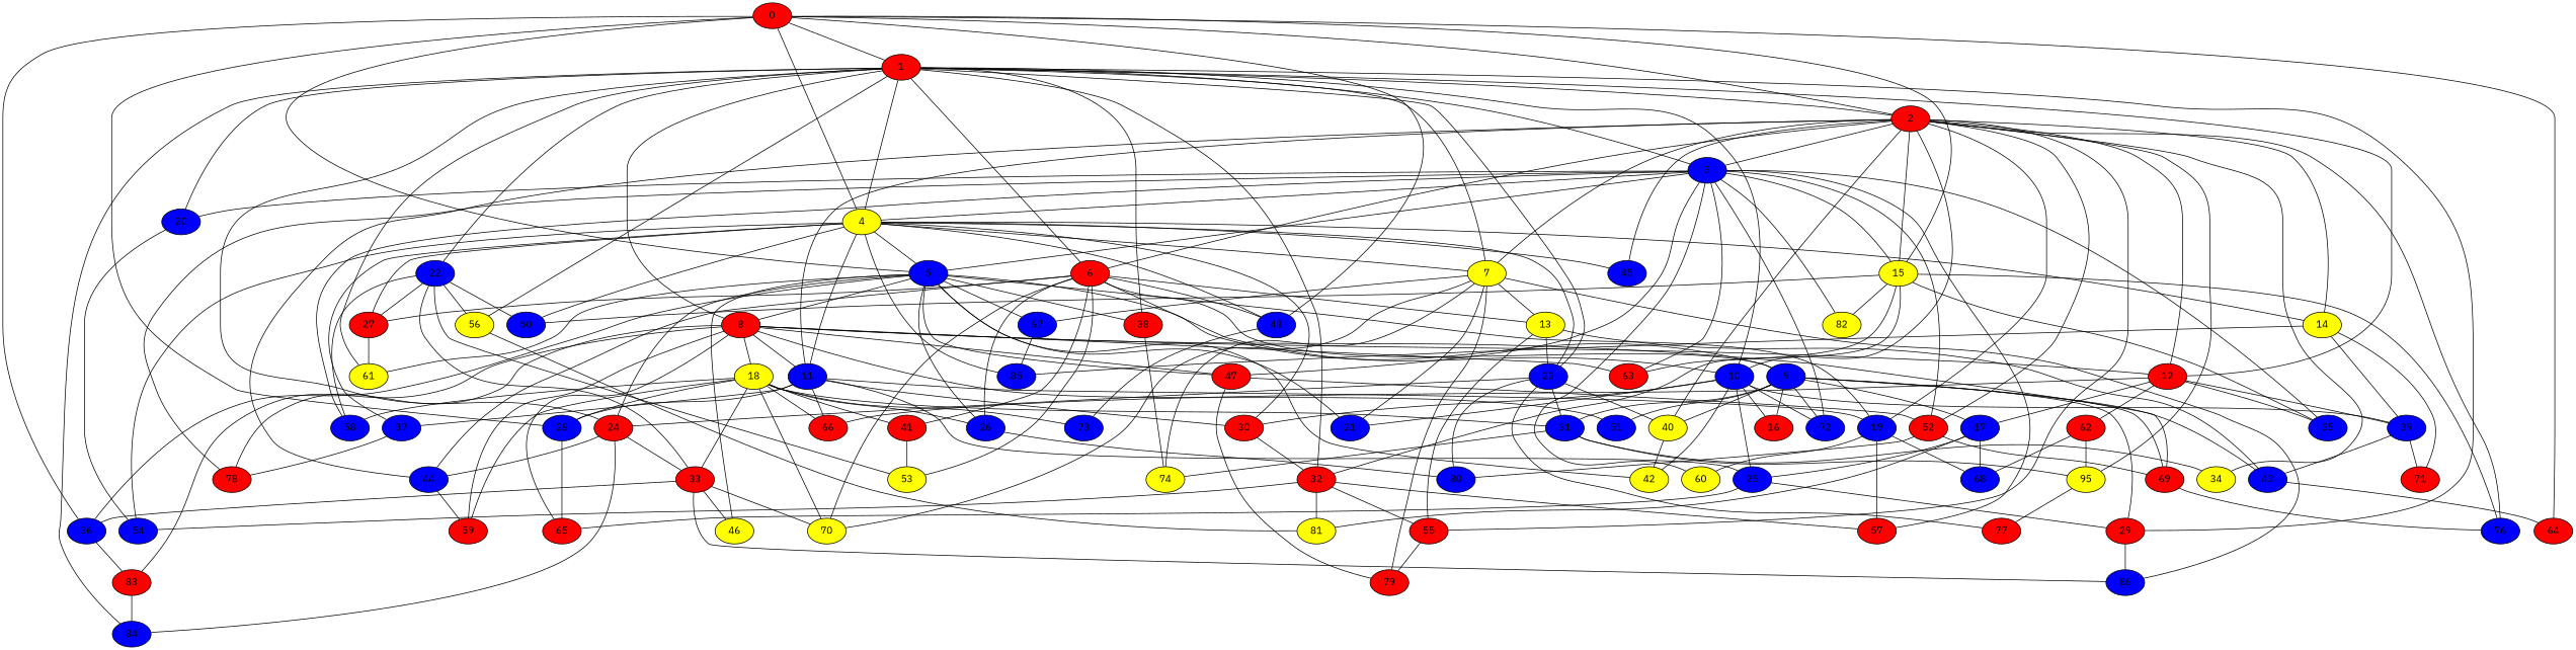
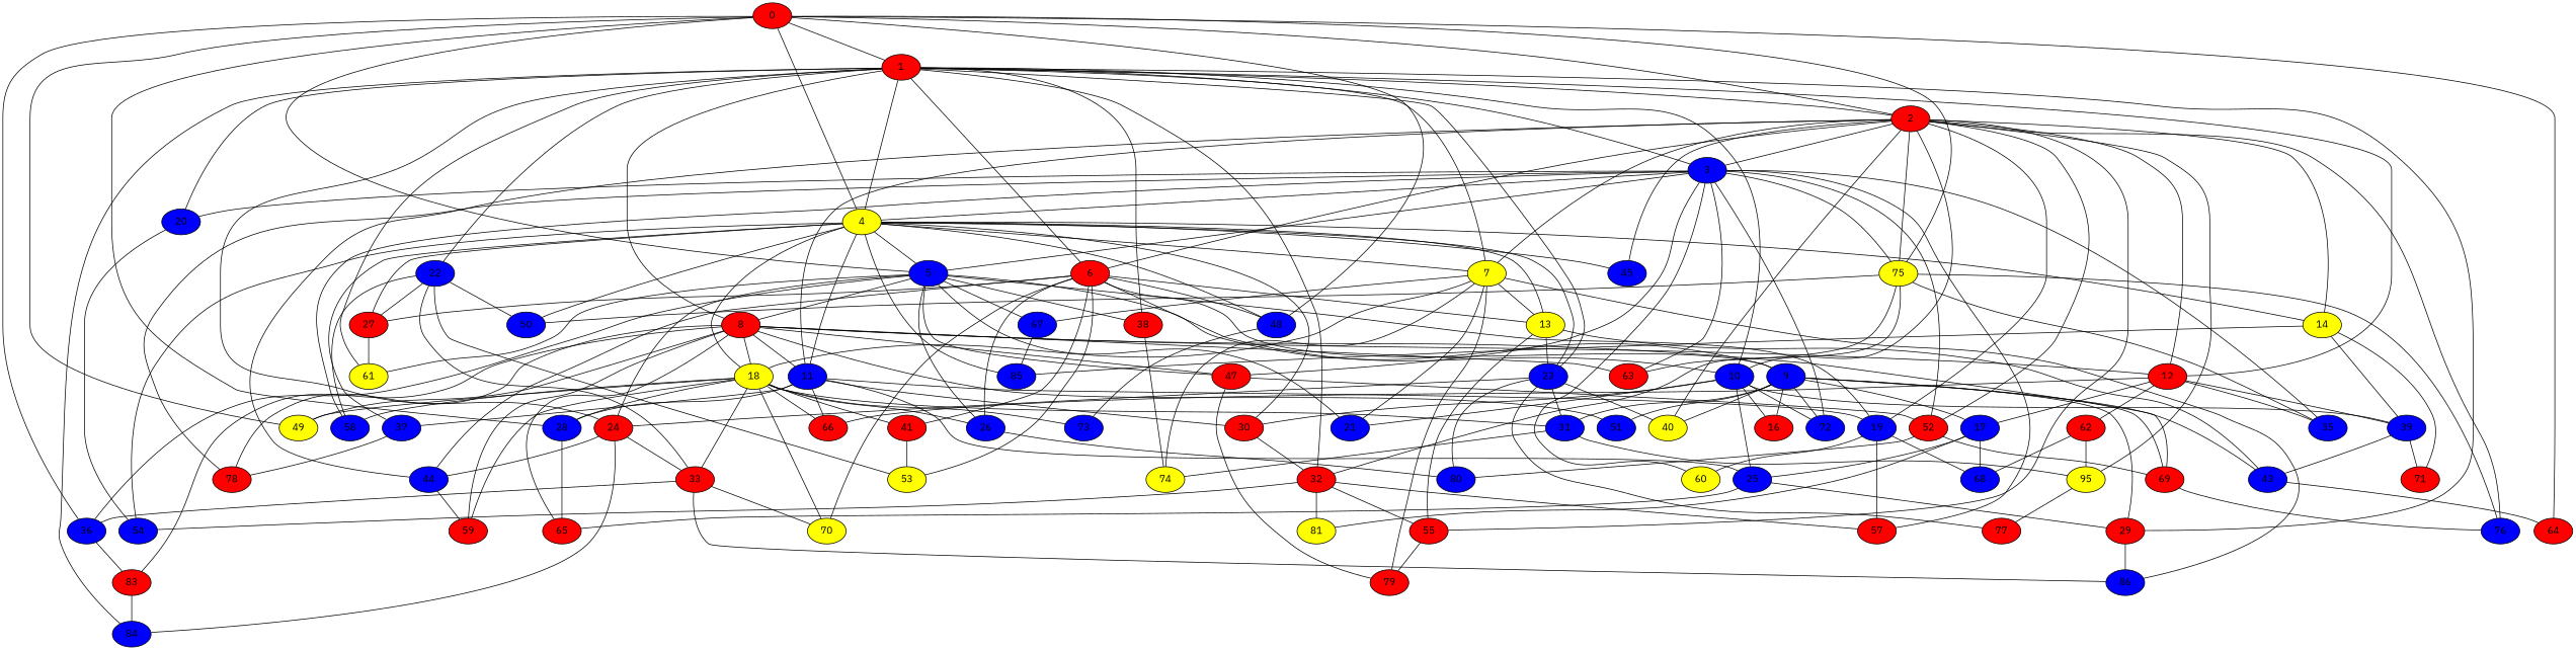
  graph {
    fontname="IBM Plex Sans"
    node [fillcolor=blue fontname="IBM Plex Sans" style=filled]
    edge [fontname="IBM Plex Sans"]
    0 [fillcolor=red]
    1 [fillcolor=red]
    2 [fillcolor=red]
    4 [fillcolor=yellow]
    5
-   15 [fillcolor=yellow]
+   15 [fillcolor=yellow label=75]
    28
    36
    48
+   49 [fillcolor=yellow]
    64 [fillcolor=red]
    3
    6 [fillcolor=red]
    7 [fillcolor=yellow]
    8 [fillcolor=red]
    10
    12 [fillcolor=red]
    20
    22
    23
    24 [fillcolor=red]
    29 [fillcolor=red]
    32 [fillcolor=red]
    38 [fillcolor=red]
-   56 [fillcolor=yellow]
    61 [fillcolor=yellow]
    84
    11
    14 [fillcolor=yellow]
    19
-   34 [fillcolor=yellow]
    40 [fillcolor=yellow]
    44
    45
    52 [fillcolor=red]
    55 [fillcolor=red]
    n37 [fillcolor=yellow label=95]
    76
    13 [fillcolor=yellow]
    18 [fillcolor=yellow]
    27 [fillcolor=red]
    30 [fillcolor=red]
    37
    50
    54
    85
    47 [fillcolor=red]
    9
    21
    26
-   42 [fillcolor=yellow]
-   46 [fillcolor=yellow]
    67
    35
    63 [fillcolor=red]
-   82 [fillcolor=yellow]
    65 [fillcolor=red]
    83 [fillcolor=red]
    73
    57 [fillcolor=red]
    58
    60 [fillcolor=yellow]
    72
    78 [fillcolor=red]
    41 [fillcolor=red]
    53 [fillcolor=yellow]
    70 [fillcolor=yellow]
    74 [fillcolor=yellow]
    79 [fillcolor=red]
    86
    51
    59 [fillcolor=red]
    69 [fillcolor=red]
    16 [fillcolor=red]
    25
    39
    17
    66 [fillcolor=red]
    62 [fillcolor=red]
    33 [fillcolor=red]
    31
    77 [fillcolor=red]
    80
    81 [fillcolor=yellow]
    71 [fillcolor=red]
    68
    43
    0 -- 1
    0 -- 2
    0 -- 4
    0 -- 5
    0 -- 15
    0 -- 28
    0 -- 36
    0 -- 48
+   0 -- 49
    0 -- 64
    1 -- 2
    1 -- 4
    1 -- 3
    1 -- 6
    1 -- 7
    1 -- 8
    1 -- 10
    1 -- 12
    1 -- 20
    1 -- 22
    1 -- 23
    1 -- 24
    1 -- 29
    1 -- 32
    1 -- 38
-   1 -- 56
    1 -- 61
    1 -- 84
    2 -- 15
    2 -- 3
    2 -- 6
    2 -- 7
    2 -- 10
    2 -- 12
    2 -- 11
    2 -- 14
    2 -- 19
-   2 -- 34
    2 -- 40
    2 -- 44
    2 -- 45
    2 -- 52
    2 -- 55
    2 -- n37
    2 -- 76
    4 -- 5
    4 -- 48
    4 -- 7
    4 -- 23
    4 -- 11
    4 -- 14
    4 -- 45
+   4 -- 13
+   4 -- 18
    4 -- 27
    4 -- 30
    4 -- 37
    4 -- 50
    4 -- 54
    4 -- 85
    5 -- 36
    5 -- 8
    5 -- 24
    5 -- 38
    5 -- 61
    5 -- 19
    5 -- 47
    5 -- 9
    5 -- 21
    5 -- 26
-   5 -- 42
-   5 -- 46
    5 -- 67
    15 -- 32
    15 -- 76
    15 -- 50
    15 -- 35
    15 -- 63
-   15 -- 82
    28 -- 65
    36 -- 83
    48 -- 73
    3 -- 4
    3 -- 5
    3 -- 15
    3 -- 20
    3 -- 52
    3 -- 47
    3 -- 35
    3 -- 63
-   3 -- 82
    3 -- 57
    3 -- 58
    3 -- 60
    3 -- 72
    3 -- 78
    6 -- 48
    6 -- 10
    6 -- 44
    6 -- 13
    6 -- 27
    6 -- 9
    6 -- 26
    6 -- 41
    6 -- 53
    6 -- 70
    7 -- 13
-   7 -- 70
+   7 -- 18
    7 -- 21
    7 -- 67
    7 -- 74
    7 -- 79
    7 -- 86
+   8 -- 49
    8 -- 12
    8 -- 11
    8 -- 18
    8 -- 47
    8 -- 63
    8 -- 65
    8 -- 83
    8 -- 78
    8 -- 51
    8 -- 59
    8 -- 69
    10 -- 30
    10 -- 21
-   10 -- 42
    10 -- 72
    10 -- 16
    10 -- 25
    10 -- 39
    12 -- 35
    12 -- 39
    12 -- 17
    12 -- 66
    12 -- 62
    20 -- 54
-   22 -- 56
    22 -- 27
    22 -- 50
    22 -- 58
    22 -- 53
    22 -- 33
    23 -- 24
    23 -- 40
    23 -- 31
    23 -- 77
    23 -- 80
    24 -- 84
    24 -- 44
    24 -- 33
    29 -- 86
    32 -- 55
    32 -- 54
    32 -- 57
    32 -- 81
    38 -- 74
-   56 -- 81
    11 -- 28
    11 -- 19
    11 -- 30
    11 -- 37
    11 -- 25
    11 -- 66
    14 -- 85
    14 -- 39
    14 -- 71
    19 -- 57
    19 -- 60
    19 -- 68
-   40 -- 42
    44 -- 59
    52 -- 69
    52 -- 80
    55 -- 79
    n37 -- 77
    13 -- 23
    13 -- 55
    13 -- 43
    18 -- 28
+   18 -- 49
    18 -- 26
    18 -- 73
    18 -- 58
    18 -- 41
    18 -- 70
    18 -- 59
    18 -- 66
    18 -- 33
    18 -- 31
    27 -- 61
    30 -- 32
    37 -- 78
    47 -- 52
    47 -- 79
    9 -- 29
    9 -- 40
    9 -- 72
    9 -- 51
    9 -- 69
    9 -- 16
    9 -- 17
    9 -- 31
    9 -- 43
    26 -- 80
    67 -- 85
    83 -- 84
    41 -- 53
    69 -- 76
    25 -- 29
    25 -- 65
    39 -- 71
    39 -- 43
    17 -- 25
    17 -- 81
    17 -- 68
    62 -- n37
    62 -- 68
    33 -- 36
-   33 -- 46
    33 -- 70
    33 -- 86
-   31 -- 34
    31 -- n37
    31 -- 74
    43 -- 64
  }
